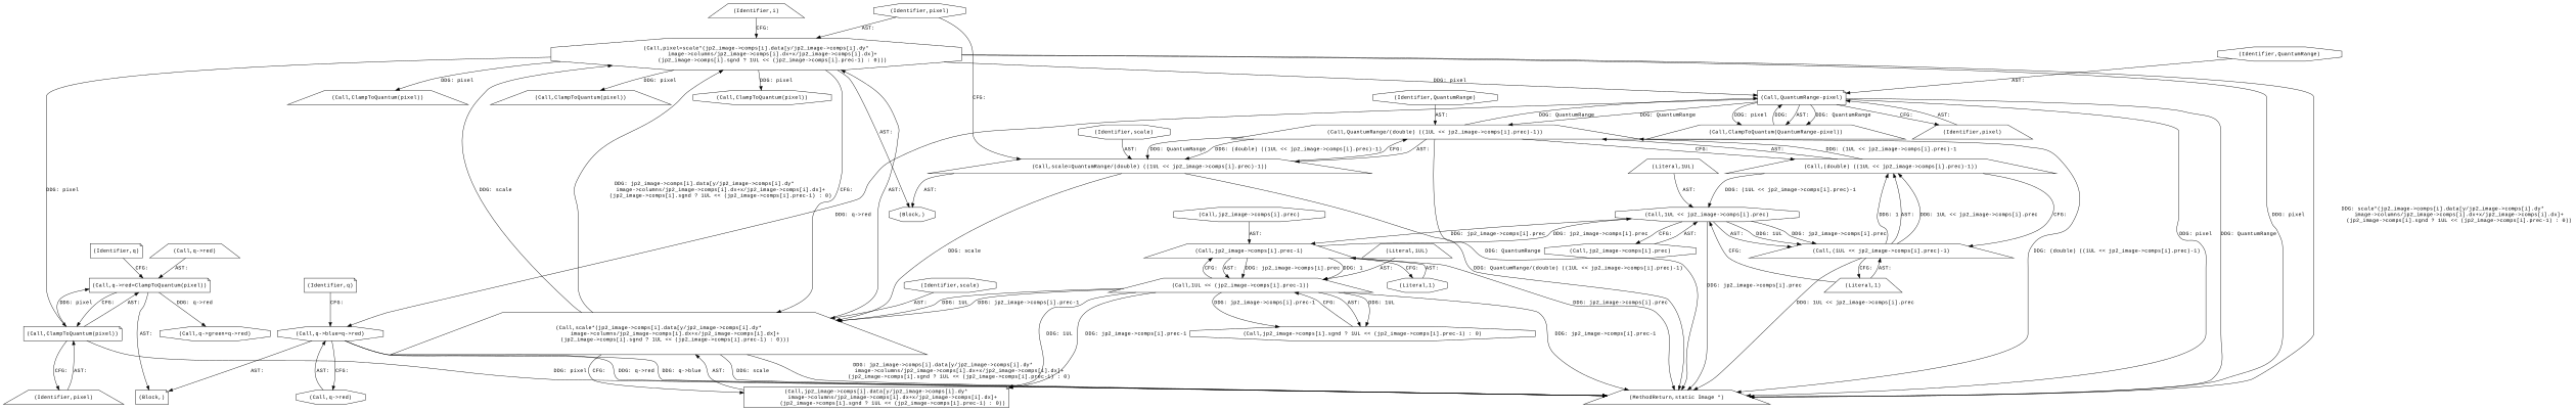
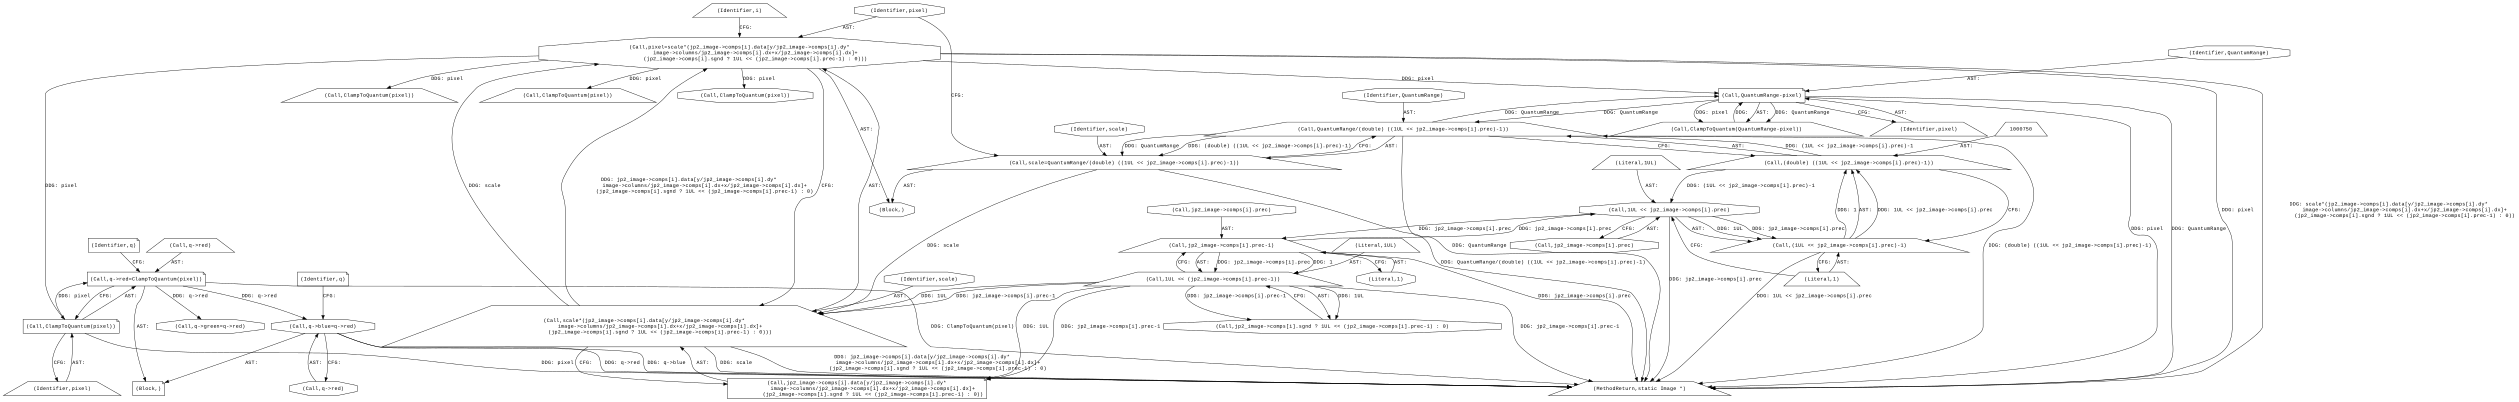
  digraph {
    fontname="Liberation Mono"
    node [fontname="Liberation Mono" shape=trapezium]
    edge [fontname="Liberation Mono"]
    n1 [label="(Call,q->blue=q->red)" shape=octagon]
    n2 [label="(Call,q->red)" shape=octagon]
    n3 [label="(MethodReturn,static Image *)"]
    n4 [label="(Block,)" shape=note]
    n5 [label="(Call,q->red=ClampToQuantum(pixel))" shape=note]
    n6 [label="(Call,ClampToQuantum(pixel))" shape=note]
    n7 [label="(Call,q->green=q->red)" shape=octagon]
    n8 [label="(Identifier,pixel)"]
    n9 [label="(Call,pixel=scale*(jp2_image->comps[i].data[y/jp2_image->comps[i].dy*\n          image->columns/jp2_image->comps[i].dx+x/jp2_image->comps[i].dx]+\n          (jp2_image->comps[i].sgnd ? 1UL << (jp2_image->comps[i].prec-1) : 0)))" shape=octagon]
    n10 [label="(Call,scale*(jp2_image->comps[i].data[y/jp2_image->comps[i].dy*\n          image->columns/jp2_image->comps[i].dx+x/jp2_image->comps[i].dx]+\n          (jp2_image->comps[i].sgnd ? 1UL << (jp2_image->comps[i].prec-1) : 0)))"]
    n11 [label="(Call,QuantumRange-pixel)" shape=note]
    n12 [label="(Call,ClampToQuantum(pixel))"]
    n13 [label="(Block,)" shape=octagon]
    n14 [label="(Call,ClampToQuantum(pixel))"]
    n15 [label="(Call,ClampToQuantum(pixel))" shape=octagon]
    n16 [label="(Call,jp2_image->comps[i].data[y/jp2_image->comps[i].dy*\n          image->columns/jp2_image->comps[i].dx+x/jp2_image->comps[i].dx]+\n          (jp2_image->comps[i].sgnd ? 1UL << (jp2_image->comps[i].prec-1) : 0))" shape=note]
    n17 [label="(Call,QuantumRange/(double) ((1UL << jp2_image->comps[i].prec)-1))"]
    n18 [label="(Call,ClampToQuantum(QuantumRange-pixel))"]
    n19 [label="(Identifier,pixel)"]
    n20 [label="(Call,scale=QuantumRange/(double) ((1UL << jp2_image->comps[i].prec)-1))"]
    n21 [label="(Call,(double) ((1UL << jp2_image->comps[i].prec)-1))"]
    n22 [label="(Call,(1UL << jp2_image->comps[i].prec)-1)"]
    n23 [label="(Call,1UL << jp2_image->comps[i].prec)" shape=octagon]
    n24 [label="(Literal,1)"]
    n25 [label="(Call,jp2_image->comps[i].prec-1)"]
    n26 [label="(Call,jp2_image->comps[i].prec)" shape=octagon]
    n27 [label="(Call,1UL << (jp2_image->comps[i].prec-1))"]
    n28 [label="(Literal,1)" shape=octagon]
    n29 [label="(Call,jp2_image->comps[i].sgnd ? 1UL << (jp2_image->comps[i].prec-1) : 0)" shape=octagon]
    n30 [label="(Identifier,pixel)" shape=octagon]
    n31 [label="(Identifier,i)"]
    n32 [label="(Call,jp2_image->comps[i].prec)" shape=octagon]
    n33 [label="(Identifier,q)" shape=note]
    n34 [label="(Identifier,scale)" shape=octagon]
    n35 [label="(Identifier,q)" shape=note]
    n36 [label="(Identifier,QuantumRange)" shape=octagon]
    n37 [label="(Literal,1UL)"]
    n38 [label="(Identifier,scale)" shape=octagon]
    n39 [label="(Literal,1UL)"]
    n40 [label="(Call,q->red)"]
    n41 [label="(Identifier,QuantumRange)" shape=octagon]
+   1000750
    n1 -> n2 [label="CFG: "]
    n1 -> n3 [label="DDG: q->red"]
    n1 -> n3 [label="DDG: q->blue"]
    n1 -> n4 [label="AST: "]
    n2 -> n1 [label="AST: "]
-   n11 -> n1 [label="DDG: q->red"]
+   n5 -> n1 [label="DDG: q->red"]
+   n5 -> n3 [label="DDG: ClampToQuantum(pixel)"]
    n5 -> n4 [label="AST: "]
    n5 -> n6 [label="CFG: "]
    n5 -> n7 [label="DDG: q->red"]
    n6 -> n3 [label="DDG: pixel"]
    n6 -> n5 [label="AST: "]
    n6 -> n5 [label="DDG: pixel"]
    n6 -> n8 [label="CFG: "]
    n8 -> n6 [label="AST: "]
    n9 -> n3 [label="DDG: pixel"]
    n9 -> n3 [label="DDG: scale*(jp2_image->comps[i].data[y/jp2_image->comps[i].dy*\n          image->columns/jp2_image->comps[i].dx+x/jp2_image->comps[i].dx]+\n          (jp2_image->comps[i].sgnd ? 1UL << (jp2_image->comps[i].prec-1) : 0))"]
    n9 -> n6 [label="DDG: pixel"]
    n9 -> n10 [label="CFG: "]
    n9 -> n11 [label="DDG: pixel"]
    n9 -> n12 [label="DDG: pixel"]
    n9 -> n13 [label="AST: "]
    n9 -> n14 [label="DDG: pixel"]
    n9 -> n15 [label="DDG: pixel"]
    n10 -> n3 [label="DDG: jp2_image->comps[i].data[y/jp2_image->comps[i].dy*\n          image->columns/jp2_image->comps[i].dx+x/jp2_image->comps[i].dx]+\n          (jp2_image->comps[i].sgnd ? 1UL << (jp2_image->comps[i].prec-1) : 0)"]
    n10 -> n3 [label="DDG: scale"]
    n10 -> n9 [label="AST: "]
    n10 -> n9 [label="DDG: scale"]
    n10 -> n9 [label="DDG: jp2_image->comps[i].data[y/jp2_image->comps[i].dy*\n          image->columns/jp2_image->comps[i].dx+x/jp2_image->comps[i].dx]+\n          (jp2_image->comps[i].sgnd ? 1UL << (jp2_image->comps[i].prec-1) : 0)"]
    n10 -> n16 [label="CFG: "]
    n11 -> n3 [label="DDG: QuantumRange"]
    n11 -> n3 [label="DDG: pixel"]
    n11 -> n17 [label="DDG: QuantumRange"]
    n11 -> n18 [label="AST: "]
    n11 -> n18 [label="DDG: QuantumRange"]
    n11 -> n18 [label="DDG: pixel"]
    n11 -> n19 [label="CFG: "]
    n16 -> n10 [label="AST: "]
    n17 -> n3 [label="DDG: QuantumRange"]
    n17 -> n3 [label="DDG: (double) ((1UL << jp2_image->comps[i].prec)-1)"]
    n17 -> n11 [label="DDG: QuantumRange"]
    n17 -> n20 [label="AST: "]
    n17 -> n20 [label="DDG: QuantumRange"]
    n17 -> n20 [label="DDG: (double) ((1UL << jp2_image->comps[i].prec)-1)"]
    n17 -> n21 [label="CFG: "]
    n18 -> n11 [label="DDG: "]
    n19 -> n11 [label="AST: "]
    n20 -> n3 [label="DDG: QuantumRange/(double) ((1UL << jp2_image->comps[i].prec)-1)"]
    n20 -> n10 [label="DDG: scale"]
    n20 -> n13 [label="AST: "]
    n20 -> n17 [label="CFG: "]
    n21 -> n17 [label="AST: "]
    n21 -> n17 [label="DDG: (1UL << jp2_image->comps[i].prec)-1"]
    n21 -> n22 [label="CFG: "]
    n21 -> n23 [label="DDG: (1UL << jp2_image->comps[i].prec)-1"]
    n22 -> n3 [label="DDG: 1UL << jp2_image->comps[i].prec"]
    n22 -> n21 [label="AST: "]
    n22 -> n21 [label="DDG: 1UL << jp2_image->comps[i].prec"]
    n22 -> n21 [label="DDG: 1"]
    n22 -> n24 [label="CFG: "]
    n23 -> n3 [label="DDG: jp2_image->comps[i].prec"]
    n23 -> n22 [label="AST: "]
    n23 -> n22 [label="DDG: 1UL"]
    n23 -> n22 [label="DDG: jp2_image->comps[i].prec"]
    n23 -> n25 [label="DDG: jp2_image->comps[i].prec"]
    n23 -> n26 [label="CFG: "]
    n24 -> n22 [label="AST: "]
    n24 -> n23 [label="CFG: "]
    n25 -> n3 [label="DDG: jp2_image->comps[i].prec"]
    n25 -> n23 [label="DDG: jp2_image->comps[i].prec"]
    n25 -> n27 [label="AST: "]
    n25 -> n27 [label="DDG: jp2_image->comps[i].prec"]
    n25 -> n27 [label="DDG: 1"]
    n25 -> n28 [label="CFG: "]
    n26 -> n23 [label="AST: "]
    n27 -> n3 [label="DDG: jp2_image->comps[i].prec-1"]
    n27 -> n10 [label="DDG: 1UL"]
    n27 -> n10 [label="DDG: jp2_image->comps[i].prec-1"]
    n27 -> n16 [label="DDG: 1UL"]
    n27 -> n16 [label="DDG: jp2_image->comps[i].prec-1"]
    n27 -> n25 [label="CFG: "]
    n27 -> n29 [label="AST: "]
    n27 -> n29 [label="DDG: 1UL"]
    n27 -> n29 [label="DDG: jp2_image->comps[i].prec-1"]
    n28 -> n25 [label="AST: "]
    n29 -> n27 [label="CFG: "]
    n30 -> n9 [label="AST: "]
    n30 -> n20 [label="CFG: "]
    n31 -> n9 [label="CFG: "]
    n32 -> n25 [label="AST: "]
    n33 -> n5 [label="CFG: "]
    n34 -> n10 [label="AST: "]
    n35 -> n1 [label="CFG: "]
    n36 -> n11 [label="AST: "]
    n37 -> n23 [label="AST: "]
    n38 -> n20 [label="AST: "]
    n39 -> n27 [label="AST: "]
    n40 -> n5 [label="AST: "]
    n41 -> n17 [label="AST: "]
+   1000750 -> n21 [label="AST: "]
  }
